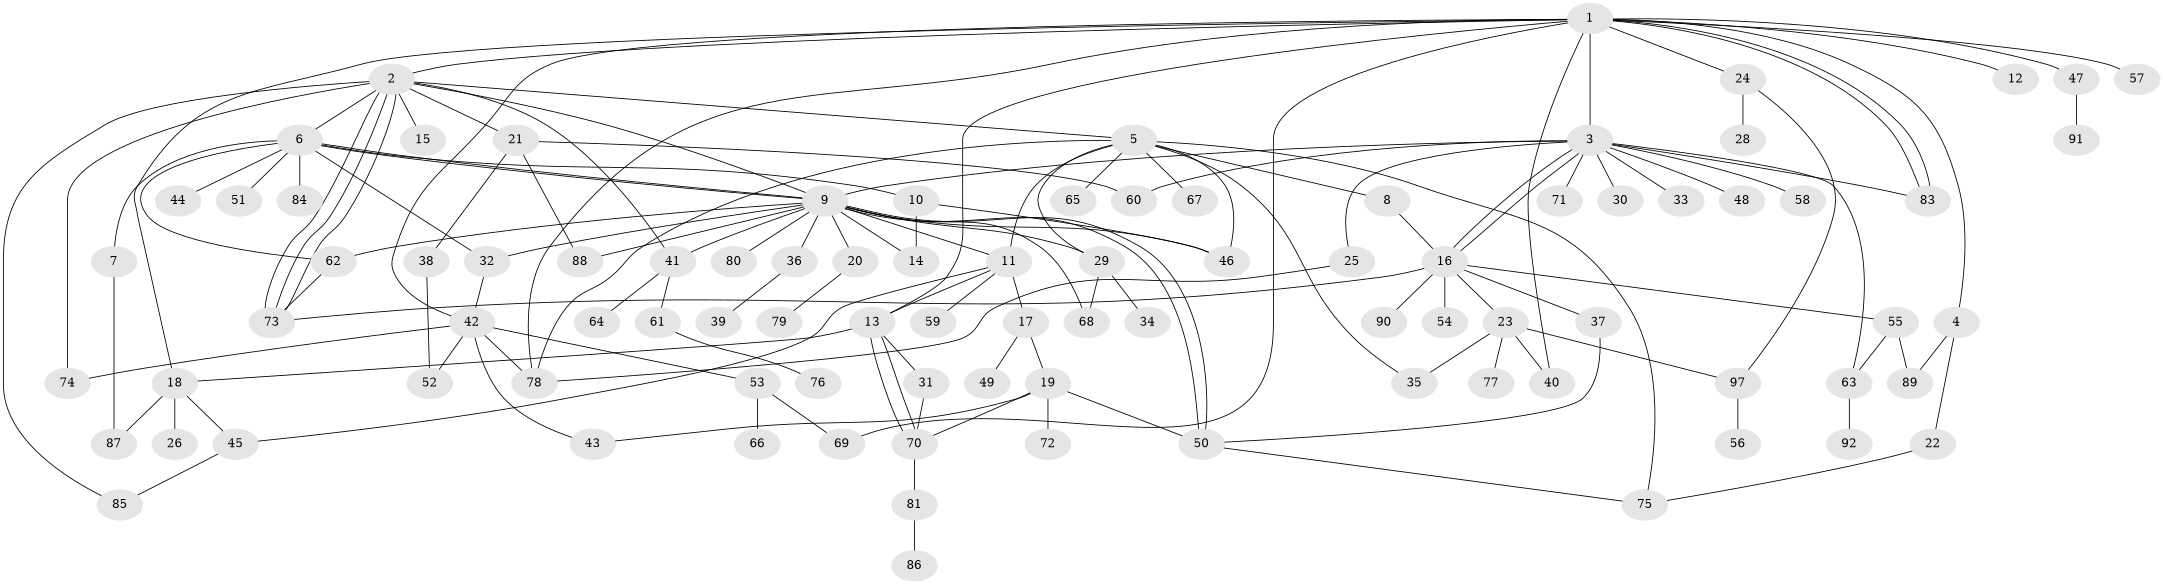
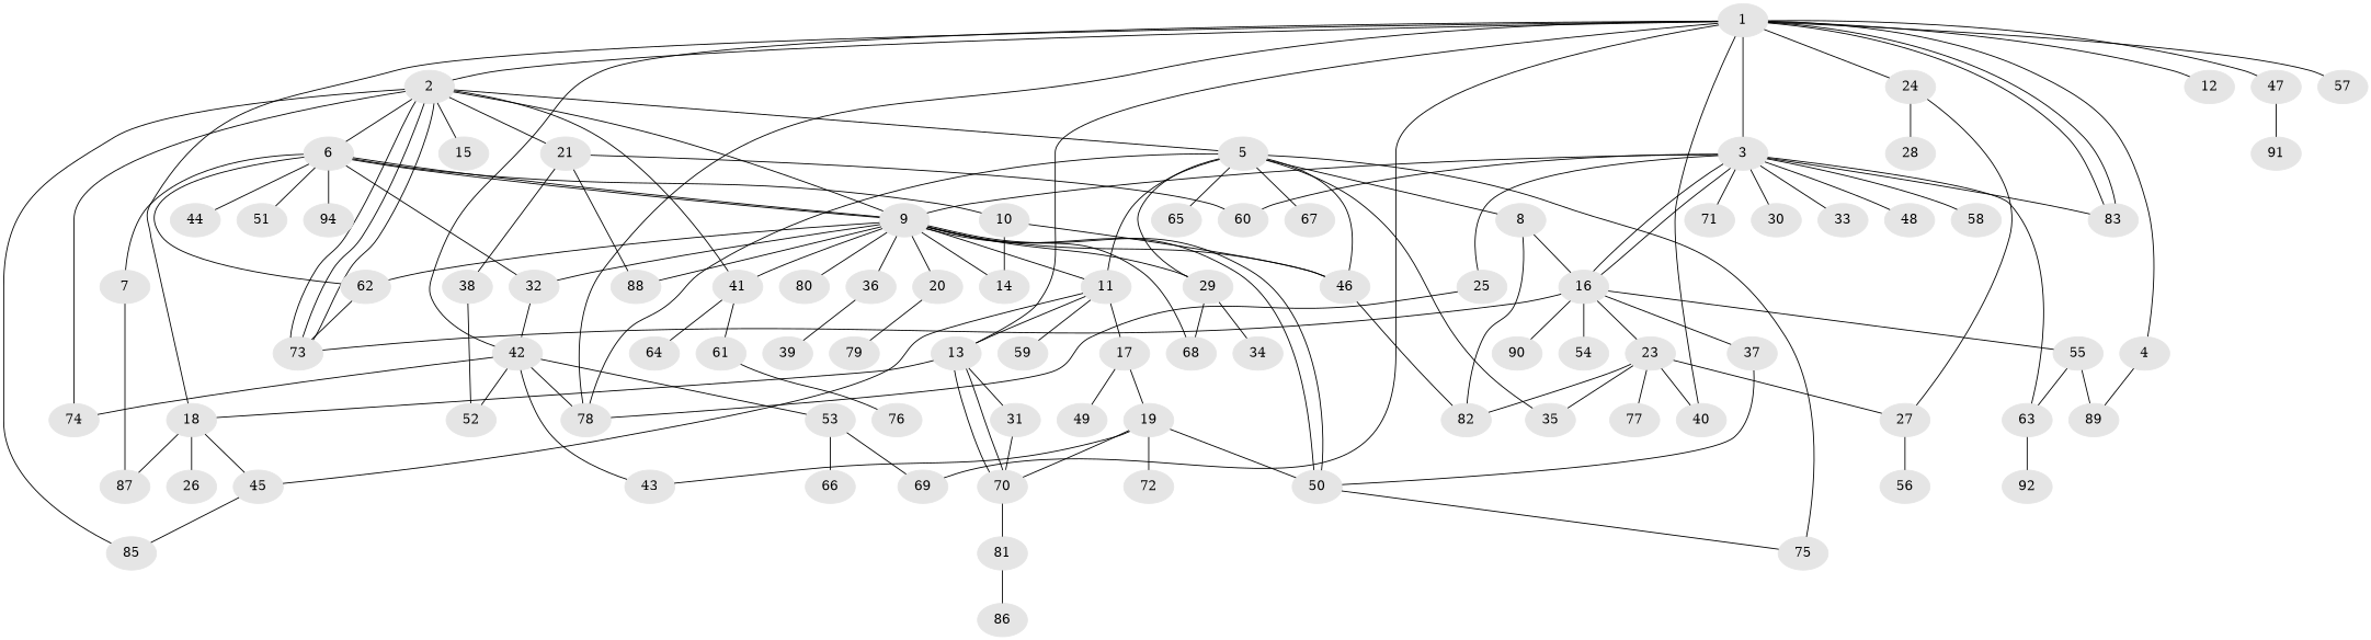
  graph {
    node [color=gray90 style=filled]
    1
    2
    3
    4
    12
    13
    18
    24
    40
    42
    47
    57
    69
    78
    83
    5
    6
    9
    15
    21
    41
    73
    74
    85
    16
    25
    30
    33
    48
    58
    60
    63
    71
-   22
    89
    31
    70
    87
    45
    26
-   27 [label=97]
+   27
    28
    43
    52
    53
    91
    8
    11
    29
    35
    46
    65
    67
    75
    7
    10
    32
    44
    51
    62
-   84
+   84 [label=94]
    14
    20
    36
    50
    68
    80
    88
    38
    61
    64
    23
    37
    54
    55
    90
    92
+   82
    17
    59
    34
    79
    39
    19
    49
    81
    77
    72
    56
    76
    66
    86
    1 -- 2
    1 -- 3
    1 -- 4
    1 -- 12
    1 -- 13
    1 -- 18
    1 -- 24
    1 -- 40
    1 -- 42
    1 -- 47
    1 -- 57
    1 -- 69
    1 -- 78
    1 -- 83
    1 -- 83
    2 -- 5
    2 -- 6
    2 -- 9
    2 -- 15
    2 -- 21
    2 -- 41
    2 -- 73
    2 -- 73
    2 -- 73
    2 -- 74
    2 -- 85
    3 -- 83
    3 -- 9
    3 -- 16
    3 -- 16
    3 -- 25
    3 -- 30
    3 -- 33
    3 -- 48
    3 -- 58
    3 -- 60
    3 -- 63
    3 -- 71
-   4 -- 22
    4 -- 89
    13 -- 18
    13 -- 31
    13 -- 70
    13 -- 70
    18 -- 87
    18 -- 45
    18 -- 26
    24 -- 27
    24 -- 28
    42 -- 78
    42 -- 74
    42 -- 43
    42 -- 52
    42 -- 53
    47 -- 91
    5 -- 78
    5 -- 8
    5 -- 11
    5 -- 29
    5 -- 35
    5 -- 46
    5 -- 65
    5 -- 67
    5 -- 75
    6 -- 9
    6 -- 9
    6 -- 7
    6 -- 10
    6 -- 32
    6 -- 44
    6 -- 51
    6 -- 62
    6 -- 84
    9 -- 41
    9 -- 11
    9 -- 29
    9 -- 46
    9 -- 32
    9 -- 62
    9 -- 14
    9 -- 20
    9 -- 36
    9 -- 50
    9 -- 50
    9 -- 68
    9 -- 80
    9 -- 88
    21 -- 60
    21 -- 88
    21 -- 38
    41 -- 61
    41 -- 64
    16 -- 73
    16 -- 23
    16 -- 37
    16 -- 54
    16 -- 55
    16 -- 90
    25 -- 78
    63 -- 92
-   22 -- 75
    31 -- 70
    70 -- 81
    45 -- 85
    27 -- 56
    53 -- 69
    53 -- 66
    8 -- 16
+   8 -- 82
    11 -- 13
    11 -- 45
    11 -- 17
    11 -- 59
    29 -- 68
    29 -- 34
+   46 -- 82
    7 -- 87
    10 -- 46
    10 -- 14
    32 -- 42
    62 -- 73
    20 -- 79
    36 -- 39
    50 -- 75
    38 -- 52
    61 -- 76
    23 -- 40
    23 -- 27
    23 -- 35
+   23 -- 82
    23 -- 77
    37 -- 50
    55 -- 63
    55 -- 89
    17 -- 19
    17 -- 49
    19 -- 70
    19 -- 43
    19 -- 50
    19 -- 72
    81 -- 86
  }
